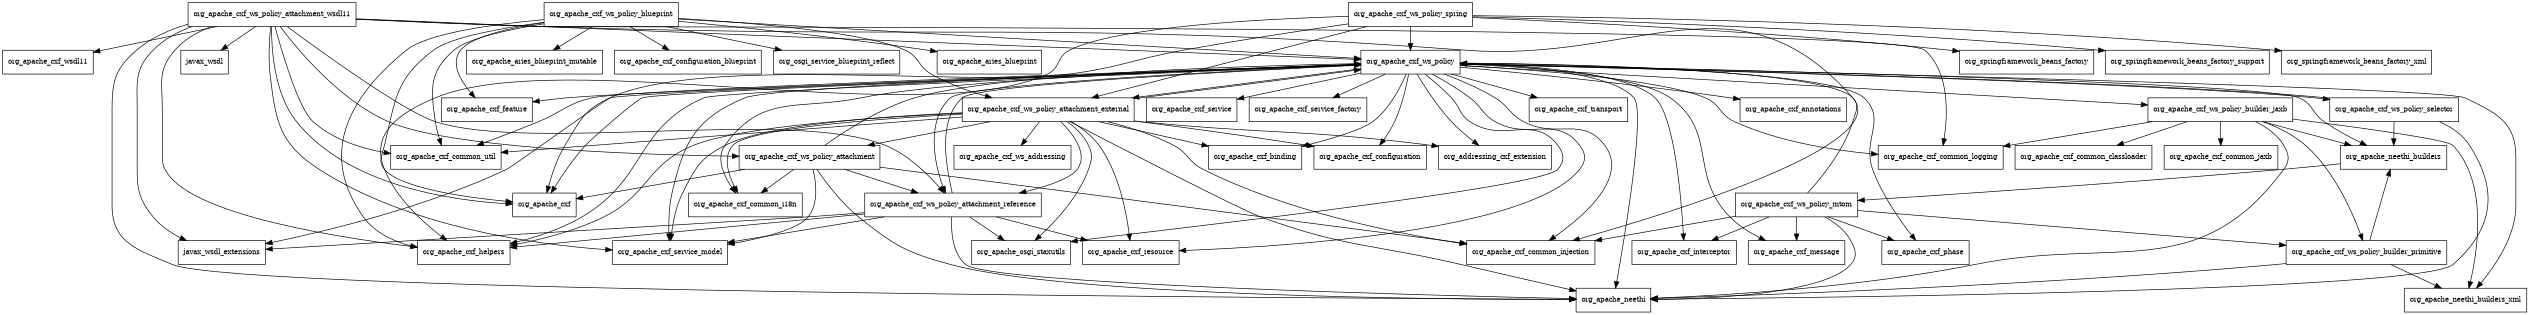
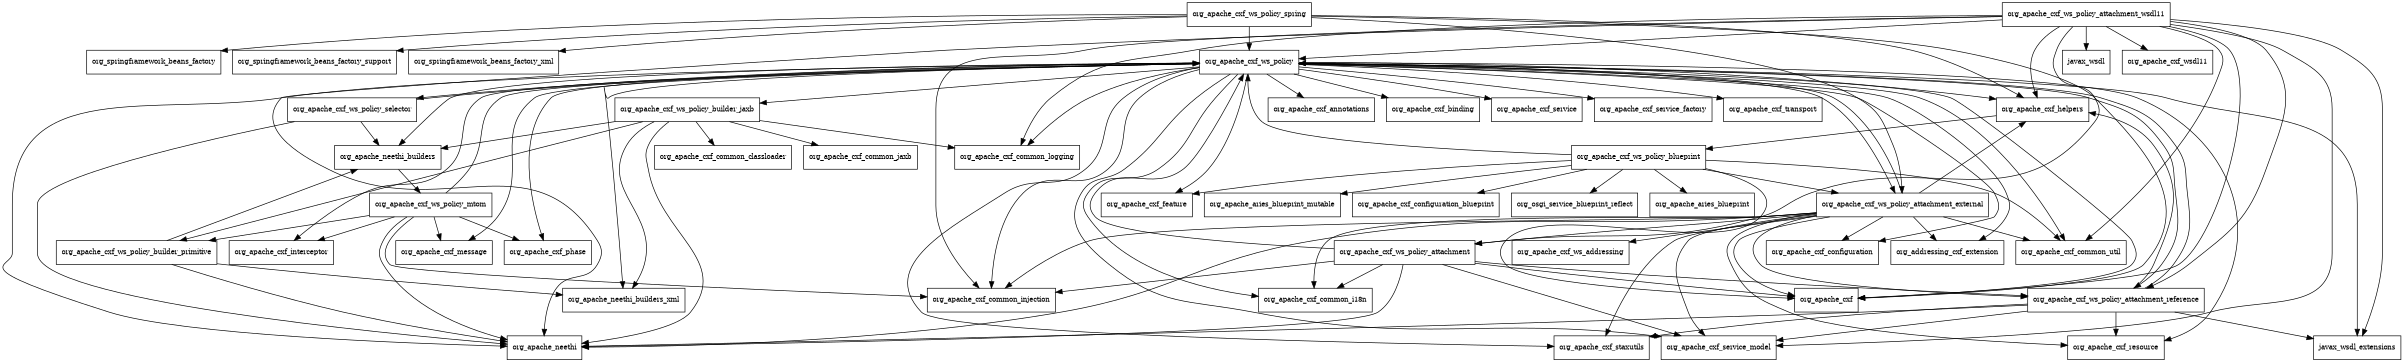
  digraph {
    node [fontsize=10.0 shape=box]
    org_apache_cxf_ws_policy
    javax_wsdl_extensions
    org_apache_cxf
    org_apache_cxf_annotations
    org_apache_cxf_binding
    org_apache_cxf_common_i18n
    org_apache_cxf_common_injection
    org_apache_cxf_common_logging
    org_apache_cxf_common_util
    org_apache_cxf_configuration
    n11 [label=org_addressing_cxf_extension]
    org_apache_cxf_feature
    org_apache_cxf_helpers
    org_apache_cxf_interceptor
    org_apache_cxf_message
    org_apache_cxf_phase
    org_apache_cxf_resource
    org_apache_cxf_service
    org_apache_cxf_service_factory
    org_apache_cxf_service_model
-   org_apache_cxf_staxutils [label=org_apache_osgi_staxutils]
+   org_apache_cxf_staxutils
    org_apache_cxf_transport
    org_apache_cxf_ws_policy_attachment_external
    org_apache_cxf_ws_policy_attachment_reference
    org_apache_cxf_ws_policy_builder_jaxb
    org_apache_cxf_ws_policy_selector
    org_apache_neethi
    org_apache_neethi_builders
    org_apache_neethi_builders_xml
    org_apache_cxf_ws_policy_attachment
    org_apache_cxf_ws_addressing
    org_apache_cxf_common_classloader
    org_apache_cxf_common_jaxb
    org_apache_cxf_ws_policy_builder_primitive
    org_apache_cxf_ws_policy_mtom
    org_apache_cxf_ws_policy_attachment_wsdl11
    javax_wsdl
    org_apache_cxf_wsdl11
    org_apache_cxf_ws_policy_blueprint
    org_apache_aries_blueprint
    org_apache_aries_blueprint_mutable
    org_apache_cxf_configuration_blueprint
    org_osgi_service_blueprint_reflect
    org_apache_cxf_ws_policy_spring
    org_springframework_beans_factory
    org_springframework_beans_factory_support
    org_springframework_beans_factory_xml
    org_apache_cxf_ws_policy -> javax_wsdl_extensions
    org_apache_cxf_ws_policy -> org_apache_cxf
    org_apache_cxf_ws_policy -> org_apache_cxf_annotations
    org_apache_cxf_ws_policy -> org_apache_cxf_binding
    org_apache_cxf_ws_policy -> org_apache_cxf_common_i18n
    org_apache_cxf_ws_policy -> org_apache_cxf_common_injection
    org_apache_cxf_ws_policy -> org_apache_cxf_common_logging
    org_apache_cxf_ws_policy -> org_apache_cxf_common_util
    org_apache_cxf_ws_policy -> org_apache_cxf_configuration
    org_apache_cxf_ws_policy -> n11
    org_apache_cxf_ws_policy -> org_apache_cxf_feature
    org_apache_cxf_ws_policy -> org_apache_cxf_helpers
    org_apache_cxf_ws_policy -> org_apache_cxf_interceptor
    org_apache_cxf_ws_policy -> org_apache_cxf_message
    org_apache_cxf_ws_policy -> org_apache_cxf_phase
    org_apache_cxf_ws_policy -> org_apache_cxf_resource
    org_apache_cxf_ws_policy -> org_apache_cxf_service
    org_apache_cxf_ws_policy -> org_apache_cxf_service_factory
    org_apache_cxf_ws_policy -> org_apache_cxf_service_model
    org_apache_cxf_ws_policy -> org_apache_cxf_staxutils
    org_apache_cxf_ws_policy -> org_apache_cxf_transport
    org_apache_cxf_ws_policy -> org_apache_cxf_ws_policy_attachment_external
    org_apache_cxf_ws_policy -> org_apache_cxf_ws_policy_attachment_reference
    org_apache_cxf_ws_policy -> org_apache_cxf_ws_policy_builder_jaxb
    org_apache_cxf_ws_policy -> org_apache_cxf_ws_policy_selector
    org_apache_cxf_ws_policy -> org_apache_neethi
    org_apache_cxf_ws_policy -> org_apache_neethi_builders
    org_apache_cxf_ws_policy -> org_apache_neethi_builders_xml
    org_apache_cxf_ws_policy_attachment_external -> org_apache_cxf_ws_policy
-   org_apache_cxf_ws_policy_attachment_external -> org_apache_cxf_binding
+   org_apache_cxf_ws_policy_attachment_external -> org_apache_cxf
    org_apache_cxf_ws_policy_attachment_external -> org_apache_cxf_common_i18n
    org_apache_cxf_ws_policy_attachment_external -> org_apache_cxf_common_injection
    org_apache_cxf_ws_policy_attachment_external -> org_apache_cxf_common_util
    org_apache_cxf_ws_policy_attachment_external -> org_apache_cxf_configuration
    org_apache_cxf_ws_policy_attachment_external -> n11
    org_apache_cxf_ws_policy_attachment_external -> org_apache_cxf_helpers
    org_apache_cxf_ws_policy_attachment_external -> org_apache_cxf_resource
    org_apache_cxf_ws_policy_attachment_external -> org_apache_cxf_service_model
    org_apache_cxf_ws_policy_attachment_external -> org_apache_cxf_staxutils
    org_apache_cxf_ws_policy_attachment_external -> org_apache_cxf_ws_policy_attachment_reference
    org_apache_cxf_ws_policy_attachment_external -> org_apache_neethi
    org_apache_cxf_ws_policy_attachment_external -> org_apache_cxf_ws_policy_attachment
    org_apache_cxf_ws_policy_attachment_external -> org_apache_cxf_ws_addressing
    org_apache_cxf_ws_policy_attachment_reference -> org_apache_cxf_ws_policy
    org_apache_cxf_ws_policy_attachment_reference -> javax_wsdl_extensions
    org_apache_cxf_ws_policy_attachment_reference -> org_apache_cxf_helpers
    org_apache_cxf_ws_policy_attachment_reference -> org_apache_cxf_resource
    org_apache_cxf_ws_policy_attachment_reference -> org_apache_cxf_service_model
    org_apache_cxf_ws_policy_attachment_reference -> org_apache_cxf_staxutils
    org_apache_cxf_ws_policy_attachment_reference -> org_apache_neethi
    org_apache_cxf_ws_policy_builder_jaxb -> org_apache_cxf_common_logging
    org_apache_cxf_ws_policy_builder_jaxb -> org_apache_neethi
    org_apache_cxf_ws_policy_builder_jaxb -> org_apache_neethi_builders
    org_apache_cxf_ws_policy_builder_jaxb -> org_apache_neethi_builders_xml
    org_apache_cxf_ws_policy_builder_jaxb -> org_apache_cxf_common_classloader
    org_apache_cxf_ws_policy_builder_jaxb -> org_apache_cxf_common_jaxb
    org_apache_cxf_ws_policy_builder_jaxb -> org_apache_cxf_ws_policy_builder_primitive
    org_apache_cxf_ws_policy_selector -> org_apache_cxf_ws_policy
    org_apache_cxf_ws_policy_selector -> org_apache_neethi
    org_apache_cxf_ws_policy_selector -> org_apache_neethi_builders
    org_apache_neethi_builders -> org_apache_cxf_ws_policy_mtom
    org_apache_cxf_ws_policy_attachment -> org_apache_cxf_ws_policy
    org_apache_cxf_ws_policy_attachment -> org_apache_cxf
    org_apache_cxf_ws_policy_attachment -> org_apache_cxf_common_i18n
    org_apache_cxf_ws_policy_attachment -> org_apache_cxf_common_injection
    org_apache_cxf_ws_policy_attachment -> org_apache_cxf_service_model
    org_apache_cxf_ws_policy_attachment -> org_apache_cxf_ws_policy_attachment_reference
    org_apache_cxf_ws_policy_attachment -> org_apache_neethi
    org_apache_cxf_ws_policy_builder_primitive -> org_apache_neethi
    org_apache_cxf_ws_policy_builder_primitive -> org_apache_neethi_builders
    org_apache_cxf_ws_policy_builder_primitive -> org_apache_neethi_builders_xml
    org_apache_cxf_ws_policy_mtom -> org_apache_cxf_ws_policy
    org_apache_cxf_ws_policy_mtom -> org_apache_cxf_common_injection
    org_apache_cxf_ws_policy_mtom -> org_apache_cxf_interceptor
    org_apache_cxf_ws_policy_mtom -> org_apache_cxf_message
    org_apache_cxf_ws_policy_mtom -> org_apache_cxf_phase
    org_apache_cxf_ws_policy_mtom -> org_apache_neethi
    org_apache_cxf_ws_policy_mtom -> org_apache_cxf_ws_policy_builder_primitive
    org_apache_cxf_ws_policy_attachment_wsdl11 -> org_apache_cxf_ws_policy
    org_apache_cxf_ws_policy_attachment_wsdl11 -> javax_wsdl_extensions
    org_apache_cxf_ws_policy_attachment_wsdl11 -> org_apache_cxf
    org_apache_cxf_ws_policy_attachment_wsdl11 -> org_apache_cxf_common_injection
    org_apache_cxf_ws_policy_attachment_wsdl11 -> org_apache_cxf_common_logging
    org_apache_cxf_ws_policy_attachment_wsdl11 -> org_apache_cxf_common_util
    org_apache_cxf_ws_policy_attachment_wsdl11 -> org_apache_cxf_helpers
    org_apache_cxf_ws_policy_attachment_wsdl11 -> org_apache_cxf_service_model
    org_apache_cxf_ws_policy_attachment_wsdl11 -> org_apache_cxf_ws_policy_attachment_reference
    org_apache_cxf_ws_policy_attachment_wsdl11 -> org_apache_neethi
    org_apache_cxf_ws_policy_attachment_wsdl11 -> org_apache_cxf_ws_policy_attachment
    org_apache_cxf_ws_policy_attachment_wsdl11 -> javax_wsdl
    org_apache_cxf_ws_policy_attachment_wsdl11 -> org_apache_cxf_wsdl11
    org_apache_cxf_ws_policy_blueprint -> org_apache_cxf_ws_policy
    org_apache_cxf_ws_policy_blueprint -> org_apache_cxf
    org_apache_cxf_ws_policy_blueprint -> org_apache_cxf_common_util
    org_apache_cxf_ws_policy_blueprint -> org_apache_cxf_feature
-   org_apache_cxf_ws_policy_blueprint -> org_apache_cxf_helpers
+   org_apache_cxf_helpers -> org_apache_cxf_ws_policy_blueprint
    org_apache_cxf_ws_policy_blueprint -> org_apache_cxf_ws_policy_attachment_external
    org_apache_cxf_ws_policy_blueprint -> org_apache_aries_blueprint
    org_apache_cxf_ws_policy_blueprint -> org_apache_aries_blueprint_mutable
    org_apache_cxf_ws_policy_blueprint -> org_apache_cxf_configuration_blueprint
    org_apache_cxf_ws_policy_blueprint -> org_osgi_service_blueprint_reflect
    org_apache_cxf_ws_policy_spring -> org_apache_cxf_ws_policy
    org_apache_cxf_ws_policy_spring -> org_apache_cxf
    org_apache_cxf_ws_policy_spring -> org_apache_cxf_helpers
    org_apache_cxf_ws_policy_spring -> org_apache_cxf_ws_policy_attachment_external
    org_apache_cxf_ws_policy_spring -> org_springframework_beans_factory
    org_apache_cxf_ws_policy_spring -> org_springframework_beans_factory_support
    org_apache_cxf_ws_policy_spring -> org_springframework_beans_factory_xml
  }
